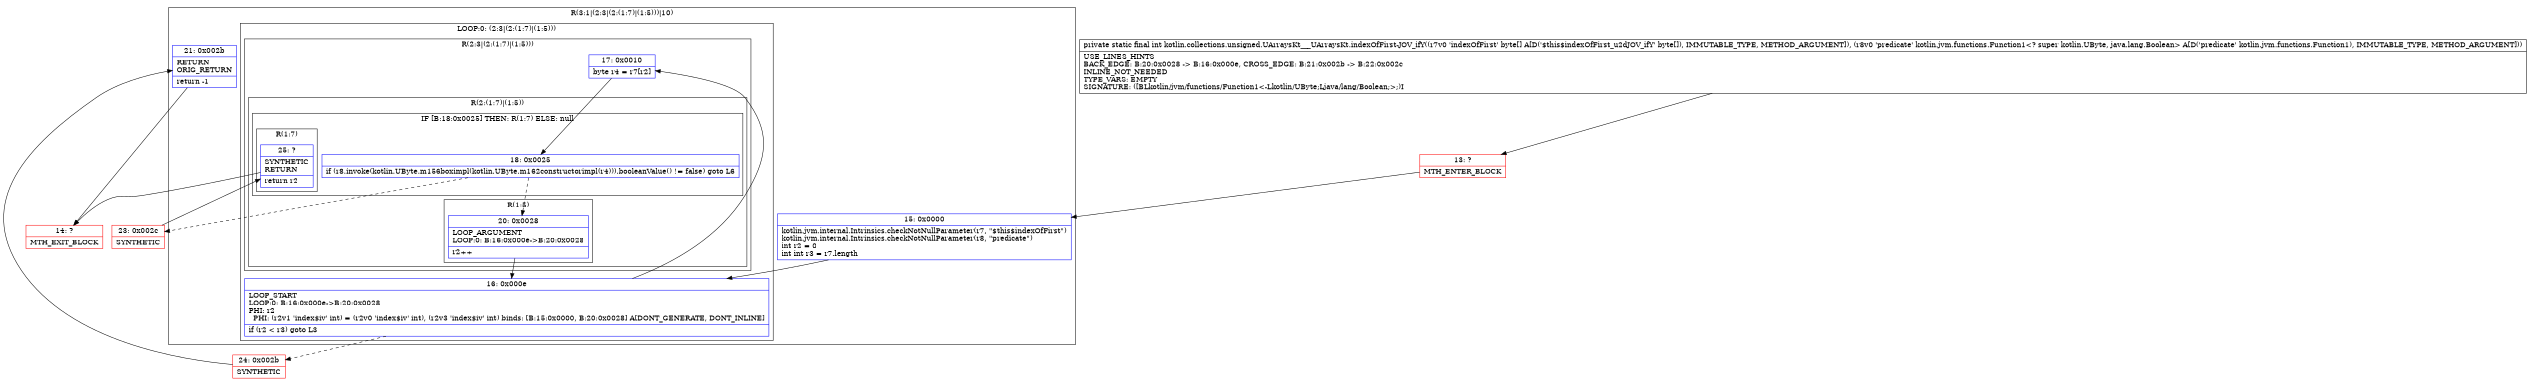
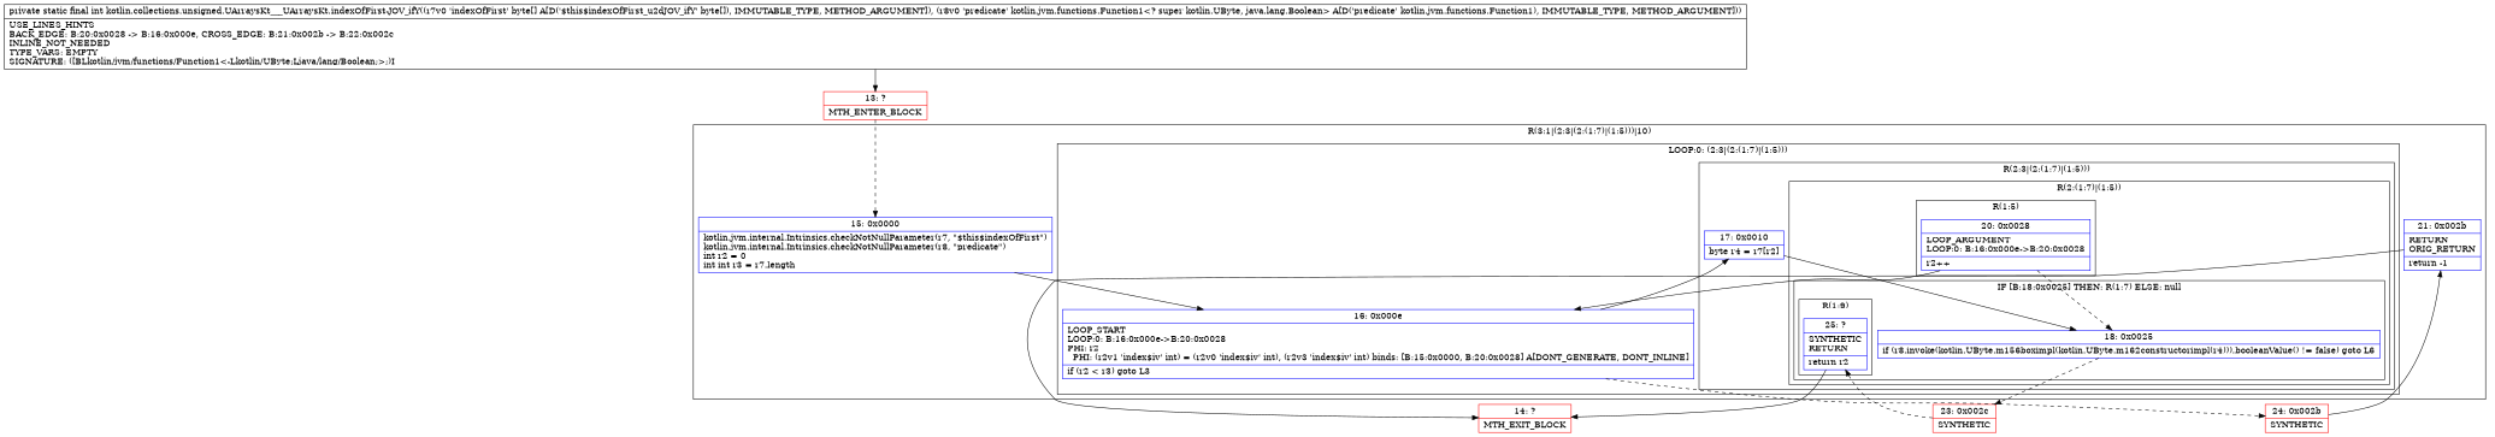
  digraph {
    node [color=blue shape=record]
    n1 [label="{25\:\ ?|SYNTHETIC\lRETURN\l|return r2\l}"]
    n2 [label="{18\:\ 0x0025|if (r8.invoke(kotlin.UByte.m156boximpl(kotlin.UByte.m162constructorimpl(r4))).booleanValue() != false) goto L6\l}"]
    n3 [label="{20\:\ 0x0028|LOOP_ARGUMENT\lLOOP:0: B:16:0x000e\-\>B:20:0x0028\l|r2++\l}"]
    n4 [label="{17\:\ 0x0010|byte r4 = r7[r2]\l}"]
    n5 [label="{16\:\ 0x000e|LOOP_START\lLOOP:0: B:16:0x000e\-\>B:20:0x0028\lPHI: r2 \l  PHI: (r2v1 'index$iv' int) = (r2v0 'index$iv' int), (r2v3 'index$iv' int) binds: [B:15:0x0000, B:20:0x0028] A[DONT_GENERATE, DONT_INLINE]\l|if (r2 \< r3) goto L3\l}"]
    n6 [label="{15\:\ 0x0000|kotlin.jvm.internal.Intrinsics.checkNotNullParameter(r7, \"$this$indexOfFirst\")\lkotlin.jvm.internal.Intrinsics.checkNotNullParameter(r8, \"predicate\")\lint r2 = 0\lint int r3 = r7.length\l}"]
    n7 [label="{21\:\ 0x002b|RETURN\lORIG_RETURN\l|return \-1\l}"]
    n8 [color=red label="{14\:\ ?|MTH_EXIT_BLOCK\l}"]
    n9 [color=red label="{23\:\ 0x002c|SYNTHETIC\l}"]
    n10 [color=red label="{24\:\ 0x002b|SYNTHETIC\l}"]
    n11 [color=red label="{13\:\ ?|MTH_ENTER_BLOCK\l}"]
    n12 [label="{private static final int kotlin.collections.unsigned.UArraysKt___UArraysKt.indexOfFirst\-JOV_ifY((r7v0 'indexOfFirst' byte[] A[D('$this$indexOfFirst_u2dJOV_ifY' byte[]), IMMUTABLE_TYPE, METHOD_ARGUMENT]), (r8v0 'predicate' kotlin.jvm.functions.Function1\<? super kotlin.UByte, java.lang.Boolean\> A[D('predicate' kotlin.jvm.functions.Function1), IMMUTABLE_TYPE, METHOD_ARGUMENT]))  | USE_LINES_HINTS\lBACK_EDGE: B:20:0x0028 \-\> B:16:0x000e, CROSS_EDGE: B:21:0x002b \-\> B:22:0x002c\lINLINE_NOT_NEEDED\lTYPE_VARS: EMPTY\lSIGNATURE: ([BLkotlin\/jvm\/functions\/Function1\<\-Lkotlin\/UByte;Ljava\/lang\/Boolean;\>;)I\l}" color=""]
    subgraph cluster_1 {
      label="R(3:1|(2:3|(2:(1:7)|(1:5)))|10)"
      n6
      n7
      subgraph cluster_2 {
        label="LOOP:0: (2:3|(2:(1:7)|(1:5)))"
        n5
        subgraph cluster_3 {
          label="R(2:3|(2:(1:7)|(1:5)))"
          n4
          subgraph cluster_4 {
            label="R(2:(1:7)|(1:5))"
            subgraph cluster_5 {
              label="IF [B:18:0x0025] THEN: R(1:7) ELSE: null"
              n2
              subgraph cluster_6 {
-               label="R(1:7)"
+               label="R(1:9)"
                n1
              }
            }
            subgraph cluster_7 {
              label="R(1:5)"
              n3
            }
          }
        }
      }
    }
    n1 -> n8
-   n2 -> n3 [style=dashed]
+   n3 -> n2 [style=dashed]
    n2 -> n9 [style=dashed]
    n3 -> n5
    n4 -> n2
    n5 -> n4
    n5 -> n10 [style=dashed]
    n6 -> n5
    n7 -> n8
-   n9 -> n1
+   n9 -> n1 [style=dashed]
    n10 -> n7
-   n11 -> n6
+   n11 -> n6 [style=dashed]
    n12 -> n11
  }
